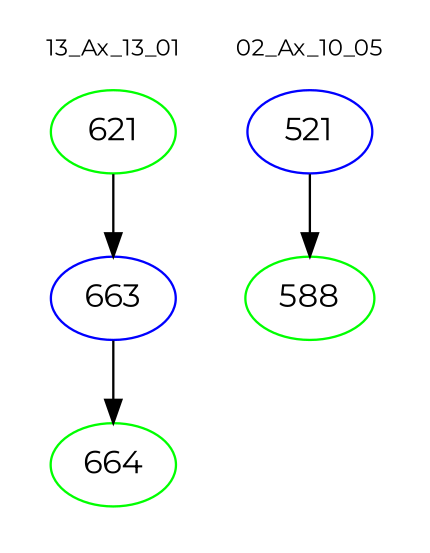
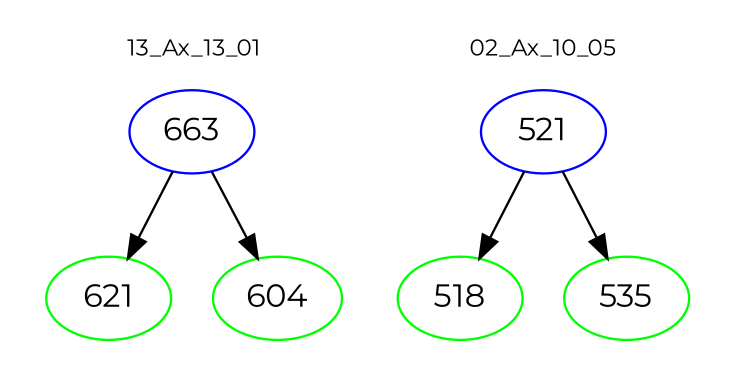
  digraph {
    fontname=Montserrat
    node [color=green fontname=Montserrat]
    edge [color=black fontname=Montserrat]
    n1 [color=blue label=663]
    n2 [label=621]
-   n3 [label=664]
+   n3 [label=604]
    n4 [color=blue label=521]
-   n5 [label=588]
+   n5 [label=518]
+   n6 [label=535]
    subgraph cluster_1 {
      color=white
      fontsize=10
      label="13_Ax_13_01"
      n1
      n2
      n3
    }
    subgraph cluster_2 {
      color=white
      fontsize=10
      label="02_Ax_10_05"
      n4
      n5
+     n6
    }
-   n2 -> n1
+   n1 -> n2
    n1 -> n3
    n4 -> n5
+   n4 -> n6
  }
